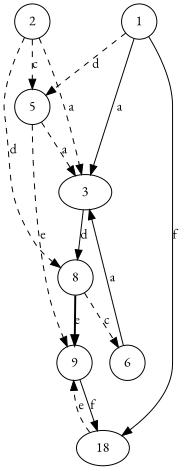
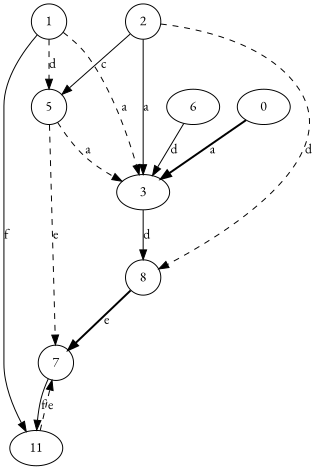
  strict digraph {
    fontname="EB Garamond"
    node [fontname="EB Garamond" shape=circle]
    edge [fontname="EB Garamond" style=dashed]
    3 [shape=ellipse]
    1
    5
-   11 [shape=ellipse label=18]
+   11 [shape=ellipse]
    8
-   9
+   9 [label=7]
    2
-   6
+   6 [shape=ellipse]
+   0 [shape=ellipse]
    3 -> 8 [label=d style=solid]
-   1 -> 3 [label=a style=solid]
+   1 -> 3 [label=a]
    1 -> 5 [label=d]
    1 -> 11 [label=f style=solid]
    5 -> 3 [label=a]
    5 -> 9 [label=e]
    11 -> 9 [label=e]
    8 -> 9 [label=e style=bold]
-   8 -> 6 [label=c]
    9 -> 11 [label=f style=solid]
-   2 -> 3 [label=a]
-   2 -> 5 [label=c]
+   2 -> 3 [label=a style=solid]
+   2 -> 5 [label=c style=solid]
    2 -> 8 [label=d]
-   6 -> 3 [label=a style=solid]
+   6 -> 3 [label=d style=solid]
+   0 -> 3 [label=a style=bold]
  }
